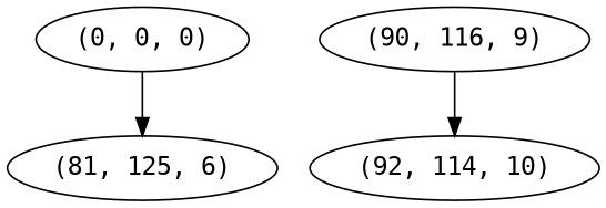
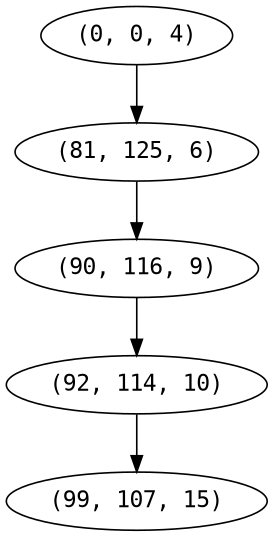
  digraph {
    fontname="DejaVu Sans Mono"
    node [fontname="DejaVu Sans Mono"]
    edge [fontname="DejaVu Sans Mono"]
-   "(0, 0, 0)"
+   "(0, 0, 0)" [label="(0, 0, 4)"]
    "(81, 125, 6)"
    "(90, 116, 9)"
    "(92, 114, 10)"
+   "(99, 107, 15)"
    "(0, 0, 0)" -> "(81, 125, 6)"
+   "(81, 125, 6)" -> "(90, 116, 9)"
    "(90, 116, 9)" -> "(92, 114, 10)"
+   "(92, 114, 10)" -> "(99, 107, 15)"
  }
